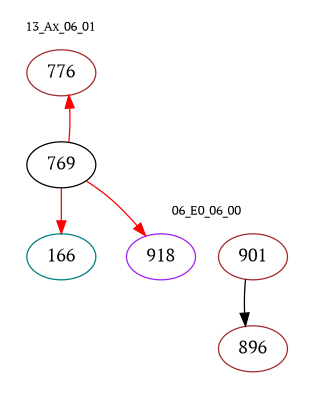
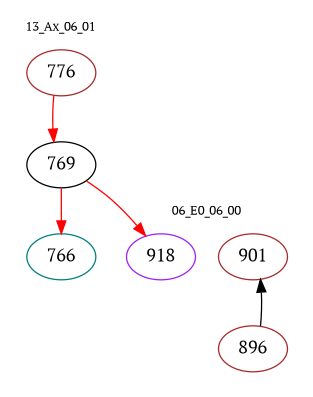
  digraph {
    fontname="PT Serif"
    node [color=brown fontname="PT Serif"]
    edge [color=red fontname="PT Serif"]
    n1 [label=776]
    n2 [color=black label=769]
-   n3 [color=teal label=166]
+   n3 [color=teal label=766]
    n4 [label=901]
    n5 [label=896]
    n6 [color=purple label=918]
    subgraph cluster_1 {
      color=white
      fontsize=10
      label="13_Ax_06_01"
      n1
      n2
      n3
    }
    subgraph cluster_2 {
      color=white
      fontsize=10
      label="06_E0_06_00"
      n4
      n5
      n6
    }
-   n2 -> n1
+   n1 -> n2
    n2 -> n3
    n2 -> n6
-   n4 -> n5 [color=black]
+   n5 -> n4 [color=black]
  }
